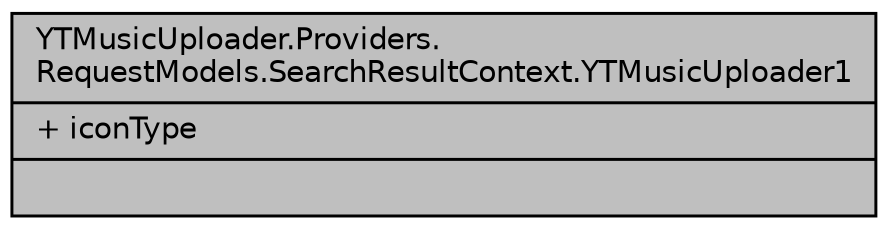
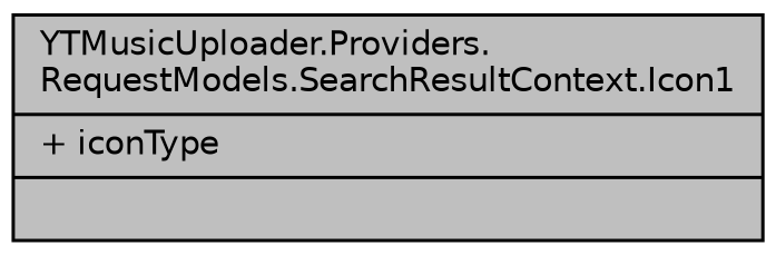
  digraph {
-   n1 [color=black fillcolor=grey75 fontcolor=black fontname=Helvetica fontsize=10 height=0.2 label="{YTMusicUploader.Providers.\lRequestModels.SearchResultContext.YTMusicUploader1\n|+ iconType\l|}" shape=record style=filled width=0.4]
+   n1 [color=black fillcolor=grey75 fontcolor=black fontname=Helvetica fontsize=10 height=0.2 label="{YTMusicUploader.Providers.\lRequestModels.SearchResultContext.Icon1\n|+ iconType\l|}" shape=record style=filled width=0.4]
  }
